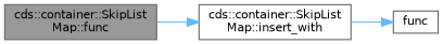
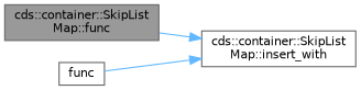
  digraph {
    rankdir=LR
    node [color=grey40 fillcolor=white fontname=Helvetica fontsize=10 shape=box style=filled]
    edge [color=steelblue1 fontname=Helvetica fontsize=10 labelfontname=Helvetica labelfontsize=10 style=solid]
    n1 [color=gray40 fillcolor=grey60 fontcolor=black height=0.2 label="cds::container::SkipList\lMap::func" width=0.4]
    n2 [height=0.2 label="cds::container::SkipList\lMap::insert_with" width=0.4]
    n3 [height=0.2 label=func width=0.4]
    n1 -> n2
-   n2 -> n3
+   n3 -> n2
  }
